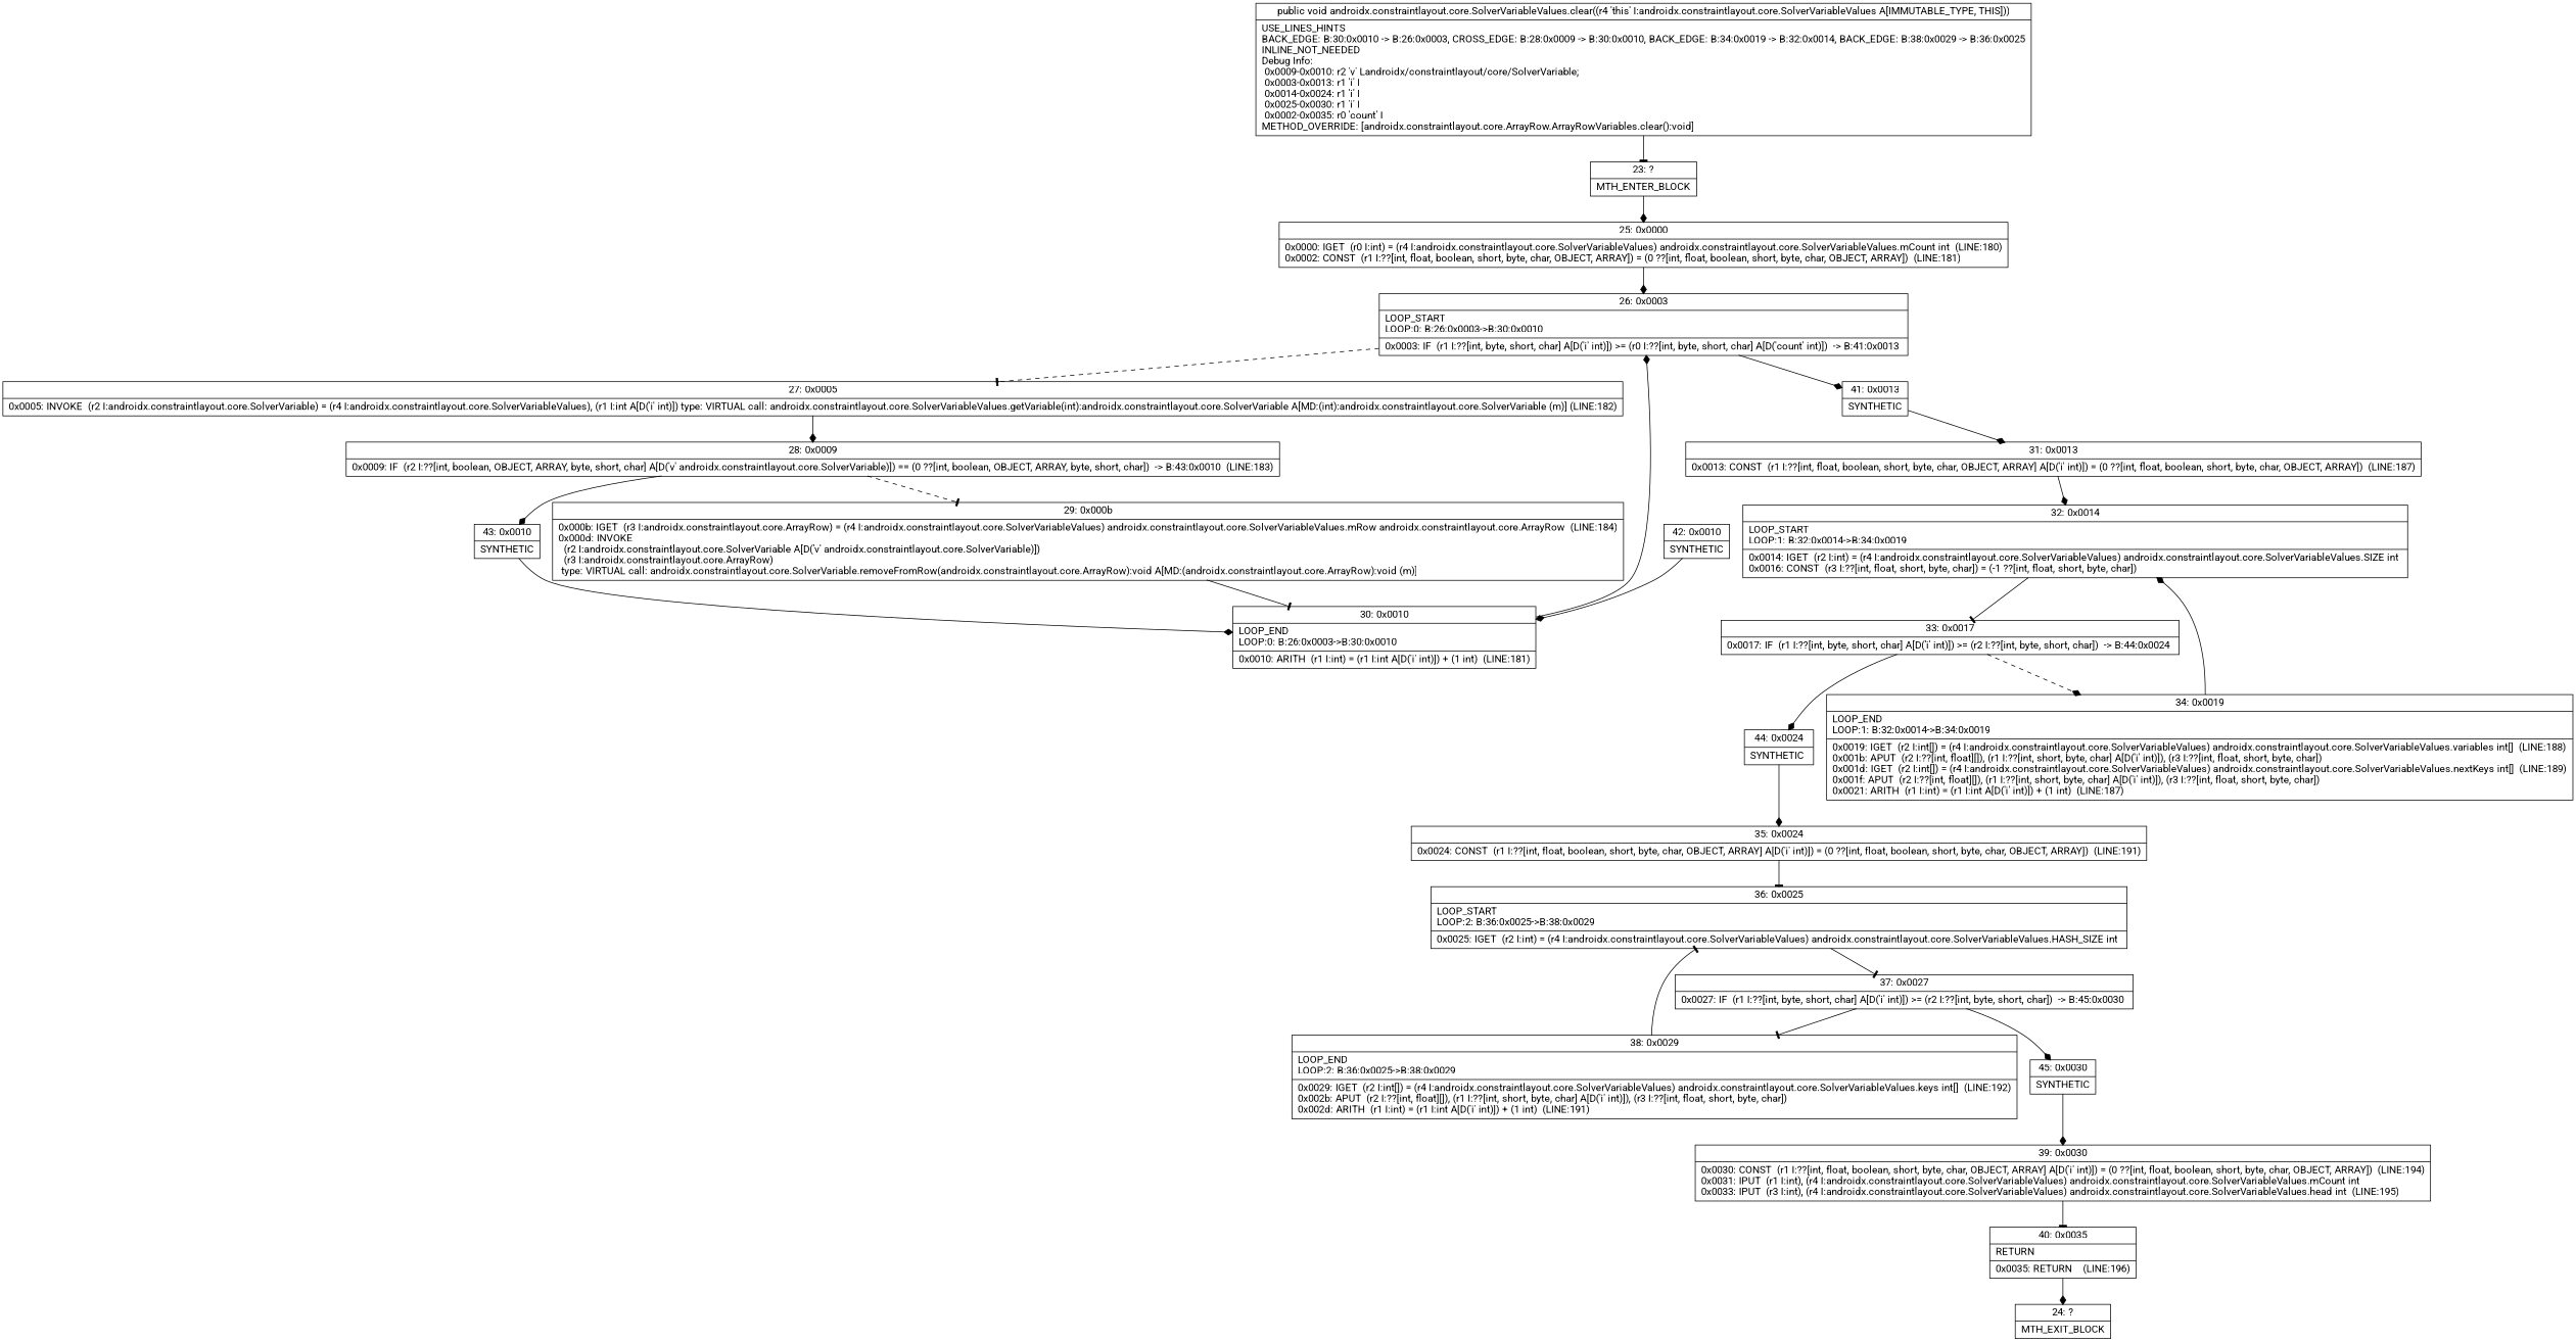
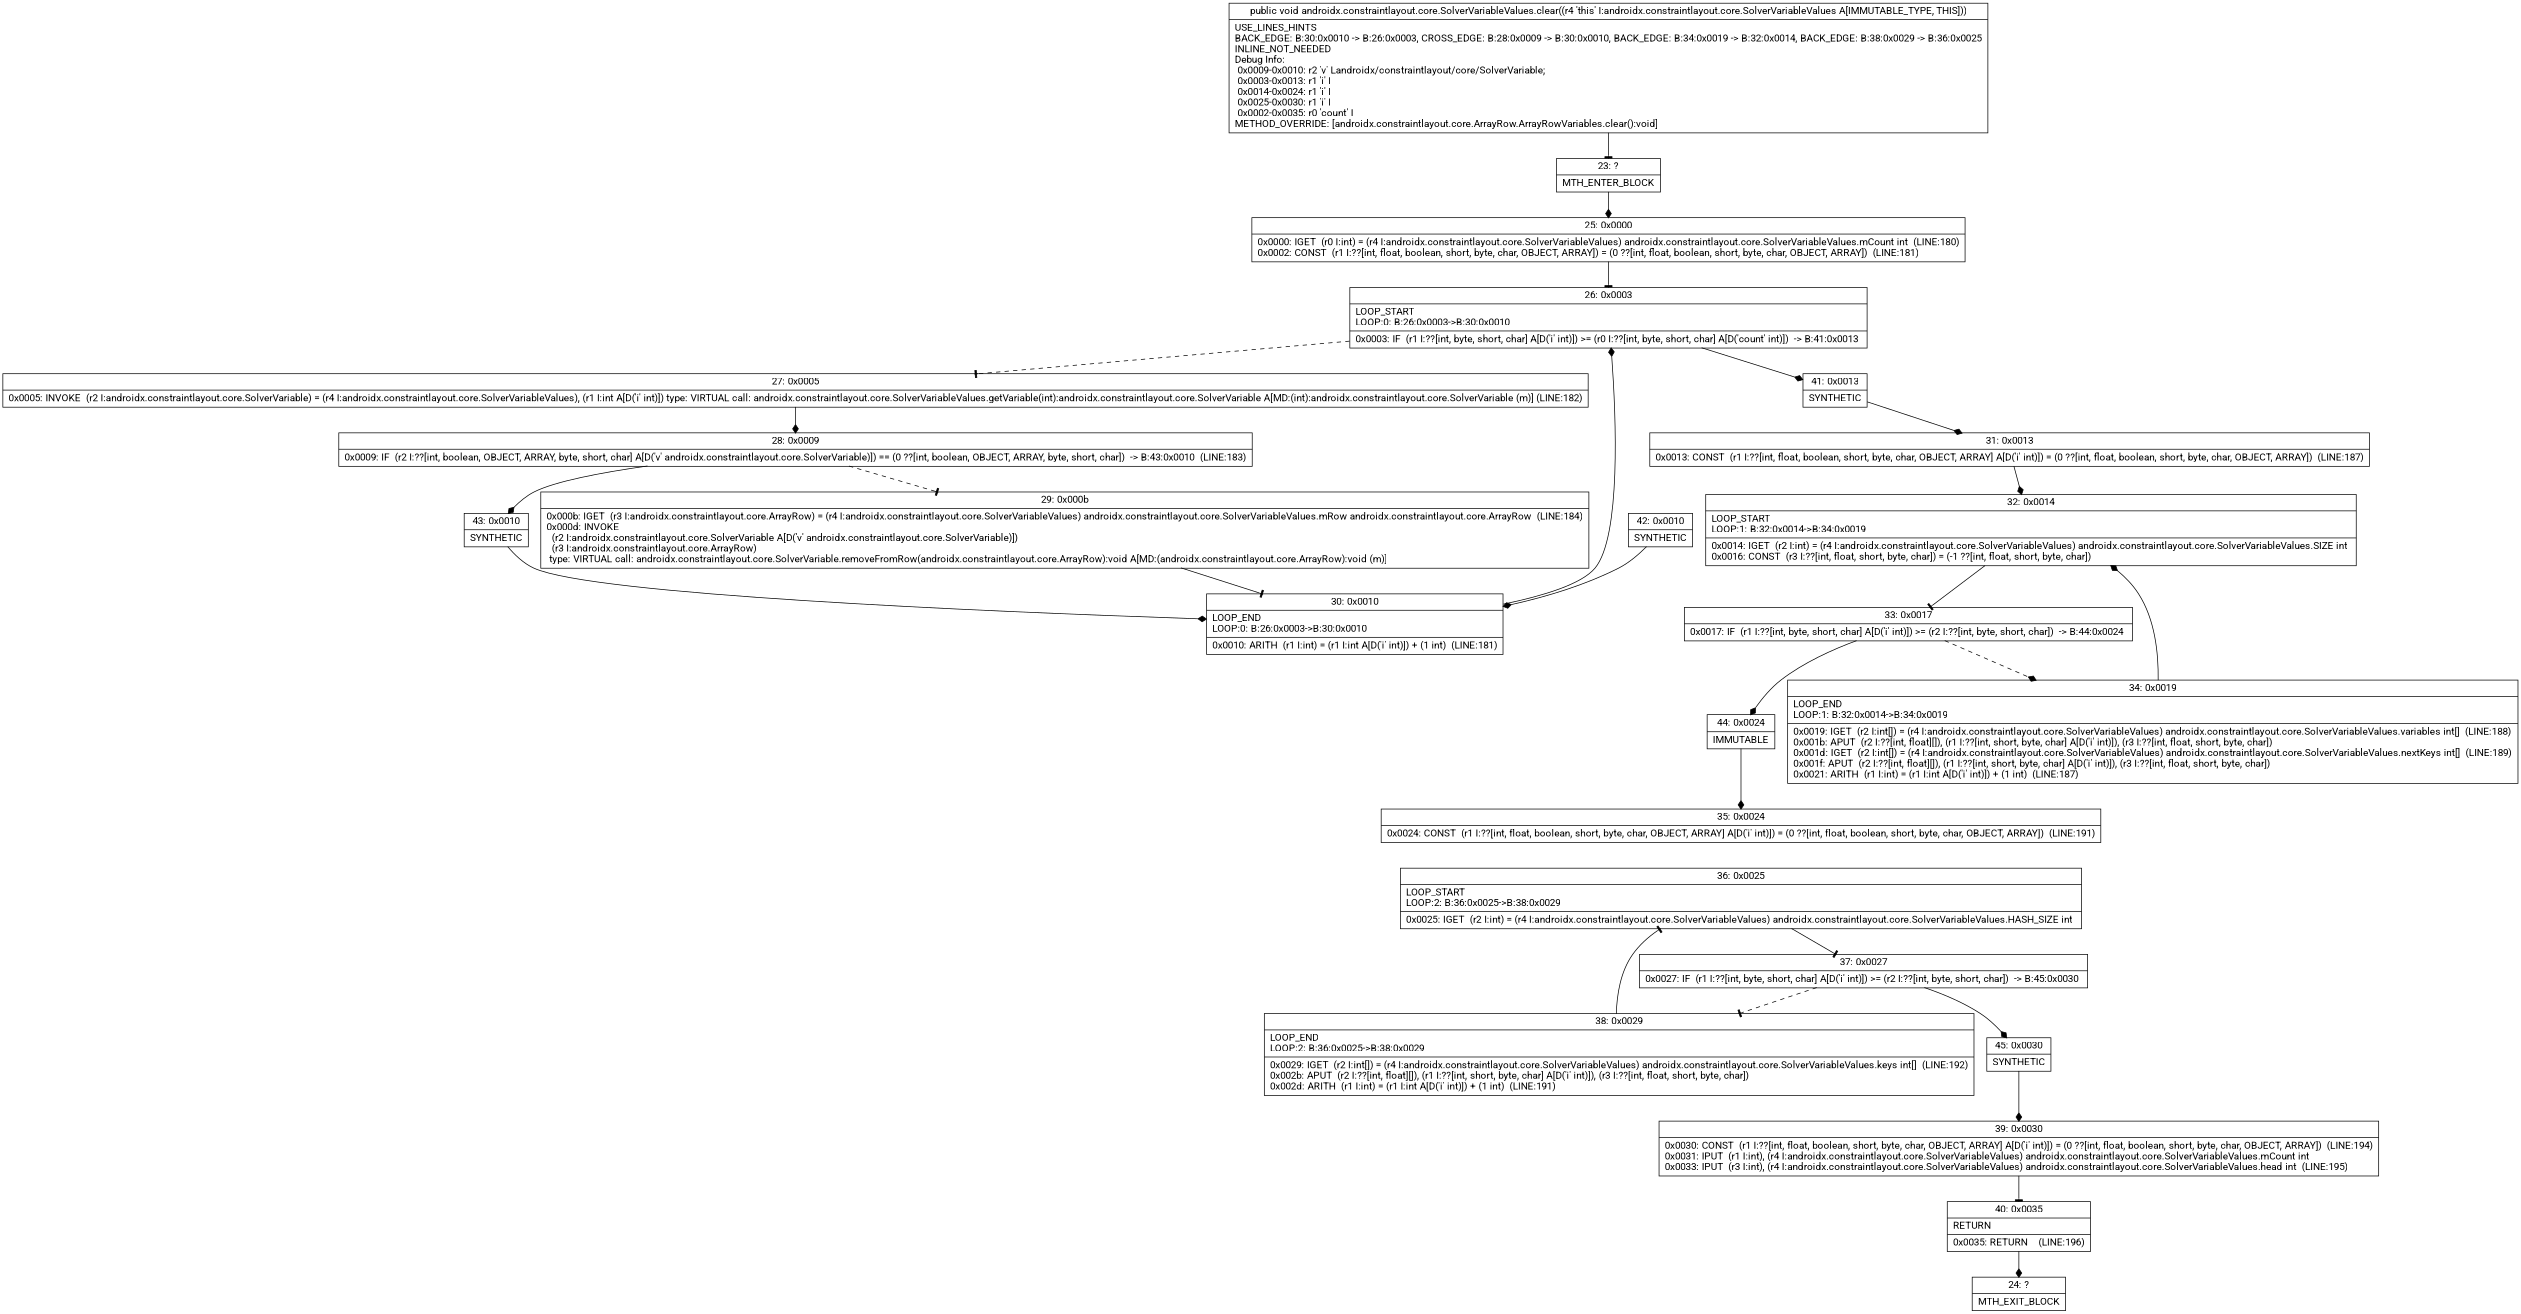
  digraph {
    fontname=Roboto
    node [fontname=Roboto shape=record]
    edge [arrowhead=diamond fontname=Roboto]
    n1 [label="{23\:\ ?|MTH_ENTER_BLOCK\l}"]
    n2 [label="{25\:\ 0x0000|0x0000: IGET  (r0 I:int) = (r4 I:androidx.constraintlayout.core.SolverVariableValues) androidx.constraintlayout.core.SolverVariableValues.mCount int  (LINE:180)\l0x0002: CONST  (r1 I:??[int, float, boolean, short, byte, char, OBJECT, ARRAY]) = (0 ??[int, float, boolean, short, byte, char, OBJECT, ARRAY])  (LINE:181)\l}"]
    n3 [label="{26\:\ 0x0003|LOOP_START\lLOOP:0: B:26:0x0003\-\>B:30:0x0010\l|0x0003: IF  (r1 I:??[int, byte, short, char] A[D('i' int)]) \>= (r0 I:??[int, byte, short, char] A[D('count' int)])  \-\> B:41:0x0013 \l}"]
    n4 [label="{27\:\ 0x0005|0x0005: INVOKE  (r2 I:androidx.constraintlayout.core.SolverVariable) = (r4 I:androidx.constraintlayout.core.SolverVariableValues), (r1 I:int A[D('i' int)]) type: VIRTUAL call: androidx.constraintlayout.core.SolverVariableValues.getVariable(int):androidx.constraintlayout.core.SolverVariable A[MD:(int):androidx.constraintlayout.core.SolverVariable (m)] (LINE:182)\l}"]
    n5 [label="{41\:\ 0x0013|SYNTHETIC\l}"]
    n6 [label="{28\:\ 0x0009|0x0009: IF  (r2 I:??[int, boolean, OBJECT, ARRAY, byte, short, char] A[D('v' androidx.constraintlayout.core.SolverVariable)]) == (0 ??[int, boolean, OBJECT, ARRAY, byte, short, char])  \-\> B:43:0x0010  (LINE:183)\l}"]
    n7 [label="{31\:\ 0x0013|0x0013: CONST  (r1 I:??[int, float, boolean, short, byte, char, OBJECT, ARRAY] A[D('i' int)]) = (0 ??[int, float, boolean, short, byte, char, OBJECT, ARRAY])  (LINE:187)\l}"]
    n8 [label="{29\:\ 0x000b|0x000b: IGET  (r3 I:androidx.constraintlayout.core.ArrayRow) = (r4 I:androidx.constraintlayout.core.SolverVariableValues) androidx.constraintlayout.core.SolverVariableValues.mRow androidx.constraintlayout.core.ArrayRow  (LINE:184)\l0x000d: INVOKE  \l  (r2 I:androidx.constraintlayout.core.SolverVariable A[D('v' androidx.constraintlayout.core.SolverVariable)])\l  (r3 I:androidx.constraintlayout.core.ArrayRow)\l type: VIRTUAL call: androidx.constraintlayout.core.SolverVariable.removeFromRow(androidx.constraintlayout.core.ArrayRow):void A[MD:(androidx.constraintlayout.core.ArrayRow):void (m)]\l}"]
    n9 [label="{43\:\ 0x0010|SYNTHETIC\l}"]
    n10 [label="{30\:\ 0x0010|LOOP_END\lLOOP:0: B:26:0x0003\-\>B:30:0x0010\l|0x0010: ARITH  (r1 I:int) = (r1 I:int A[D('i' int)]) + (1 int)  (LINE:181)\l}"]
    n11 [label="{42\:\ 0x0010|SYNTHETIC\l}"]
    n12 [label="{32\:\ 0x0014|LOOP_START\lLOOP:1: B:32:0x0014\-\>B:34:0x0019\l|0x0014: IGET  (r2 I:int) = (r4 I:androidx.constraintlayout.core.SolverVariableValues) androidx.constraintlayout.core.SolverVariableValues.SIZE int \l0x0016: CONST  (r3 I:??[int, float, short, byte, char]) = (\-1 ??[int, float, short, byte, char]) \l}"]
    n13 [label="{33\:\ 0x0017|0x0017: IF  (r1 I:??[int, byte, short, char] A[D('i' int)]) \>= (r2 I:??[int, byte, short, char])  \-\> B:44:0x0024 \l}"]
    n14 [label="{34\:\ 0x0019|LOOP_END\lLOOP:1: B:32:0x0014\-\>B:34:0x0019\l|0x0019: IGET  (r2 I:int[]) = (r4 I:androidx.constraintlayout.core.SolverVariableValues) androidx.constraintlayout.core.SolverVariableValues.variables int[]  (LINE:188)\l0x001b: APUT  (r2 I:??[int, float][]), (r1 I:??[int, short, byte, char] A[D('i' int)]), (r3 I:??[int, float, short, byte, char]) \l0x001d: IGET  (r2 I:int[]) = (r4 I:androidx.constraintlayout.core.SolverVariableValues) androidx.constraintlayout.core.SolverVariableValues.nextKeys int[]  (LINE:189)\l0x001f: APUT  (r2 I:??[int, float][]), (r1 I:??[int, short, byte, char] A[D('i' int)]), (r3 I:??[int, float, short, byte, char]) \l0x0021: ARITH  (r1 I:int) = (r1 I:int A[D('i' int)]) + (1 int)  (LINE:187)\l}"]
-   n15 [label="{44\:\ 0x0024|SYNTHETIC\l}"]
+   n15 [label="{44\:\ 0x0024|IMMUTABLE\l}"]
    n16 [label="{35\:\ 0x0024|0x0024: CONST  (r1 I:??[int, float, boolean, short, byte, char, OBJECT, ARRAY] A[D('i' int)]) = (0 ??[int, float, boolean, short, byte, char, OBJECT, ARRAY])  (LINE:191)\l}"]
    n17 [label="{36\:\ 0x0025|LOOP_START\lLOOP:2: B:36:0x0025\-\>B:38:0x0029\l|0x0025: IGET  (r2 I:int) = (r4 I:androidx.constraintlayout.core.SolverVariableValues) androidx.constraintlayout.core.SolverVariableValues.HASH_SIZE int \l}"]
    n18 [label="{37\:\ 0x0027|0x0027: IF  (r1 I:??[int, byte, short, char] A[D('i' int)]) \>= (r2 I:??[int, byte, short, char])  \-\> B:45:0x0030 \l}"]
    n19 [label="{38\:\ 0x0029|LOOP_END\lLOOP:2: B:36:0x0025\-\>B:38:0x0029\l|0x0029: IGET  (r2 I:int[]) = (r4 I:androidx.constraintlayout.core.SolverVariableValues) androidx.constraintlayout.core.SolverVariableValues.keys int[]  (LINE:192)\l0x002b: APUT  (r2 I:??[int, float][]), (r1 I:??[int, short, byte, char] A[D('i' int)]), (r3 I:??[int, float, short, byte, char]) \l0x002d: ARITH  (r1 I:int) = (r1 I:int A[D('i' int)]) + (1 int)  (LINE:191)\l}"]
    n20 [label="{45\:\ 0x0030|SYNTHETIC\l}"]
    n21 [label="{39\:\ 0x0030|0x0030: CONST  (r1 I:??[int, float, boolean, short, byte, char, OBJECT, ARRAY] A[D('i' int)]) = (0 ??[int, float, boolean, short, byte, char, OBJECT, ARRAY])  (LINE:194)\l0x0031: IPUT  (r1 I:int), (r4 I:androidx.constraintlayout.core.SolverVariableValues) androidx.constraintlayout.core.SolverVariableValues.mCount int \l0x0033: IPUT  (r3 I:int), (r4 I:androidx.constraintlayout.core.SolverVariableValues) androidx.constraintlayout.core.SolverVariableValues.head int  (LINE:195)\l}"]
    n22 [label="{40\:\ 0x0035|RETURN\l|0x0035: RETURN    (LINE:196)\l}"]
    n23 [label="{24\:\ ?|MTH_EXIT_BLOCK\l}"]
    n24 [label="{public void androidx.constraintlayout.core.SolverVariableValues.clear((r4 'this' I:androidx.constraintlayout.core.SolverVariableValues A[IMMUTABLE_TYPE, THIS]))  | USE_LINES_HINTS\lBACK_EDGE: B:30:0x0010 \-\> B:26:0x0003, CROSS_EDGE: B:28:0x0009 \-\> B:30:0x0010, BACK_EDGE: B:34:0x0019 \-\> B:32:0x0014, BACK_EDGE: B:38:0x0029 \-\> B:36:0x0025\lINLINE_NOT_NEEDED\lDebug Info:\l  0x0009\-0x0010: r2 'v' Landroidx\/constraintlayout\/core\/SolverVariable;\l  0x0003\-0x0013: r1 'i' I\l  0x0014\-0x0024: r1 'i' I\l  0x0025\-0x0030: r1 'i' I\l  0x0002\-0x0035: r0 'count' I\lMETHOD_OVERRIDE: [androidx.constraintlayout.core.ArrayRow.ArrayRowVariables.clear():void]\l}"]
    n1 -> n2
-   n2 -> n3
+   n2 -> n3 [arrowhead=tee]
    n3 -> n4 [arrowhead=tee style=dashed]
    n3 -> n5
    n4 -> n6
    n5 -> n7
    n6 -> n8 [arrowhead=tee style=dashed]
    n6 -> n9
    n7 -> n12
    n8 -> n10 [arrowhead=tee]
    n9 -> n10
    n10 -> n3
    n11 -> n10
    n12 -> n13 [arrowhead=tee]
    n13 -> n14 [style=dashed]
    n13 -> n15
    n14 -> n12
    n15 -> n16
-   n16 -> n17 [arrowhead=tee]
    n17 -> n18 [arrowhead=tee]
-   n18 -> n19 [arrowhead=tee style=solid]
+   n18 -> n19 [arrowhead=tee style=dashed]
    n18 -> n20
    n19 -> n17 [arrowhead=tee]
    n20 -> n21
    n21 -> n22 [arrowhead=tee]
    n22 -> n23
    n24 -> n1 [arrowhead=tee]
  }
